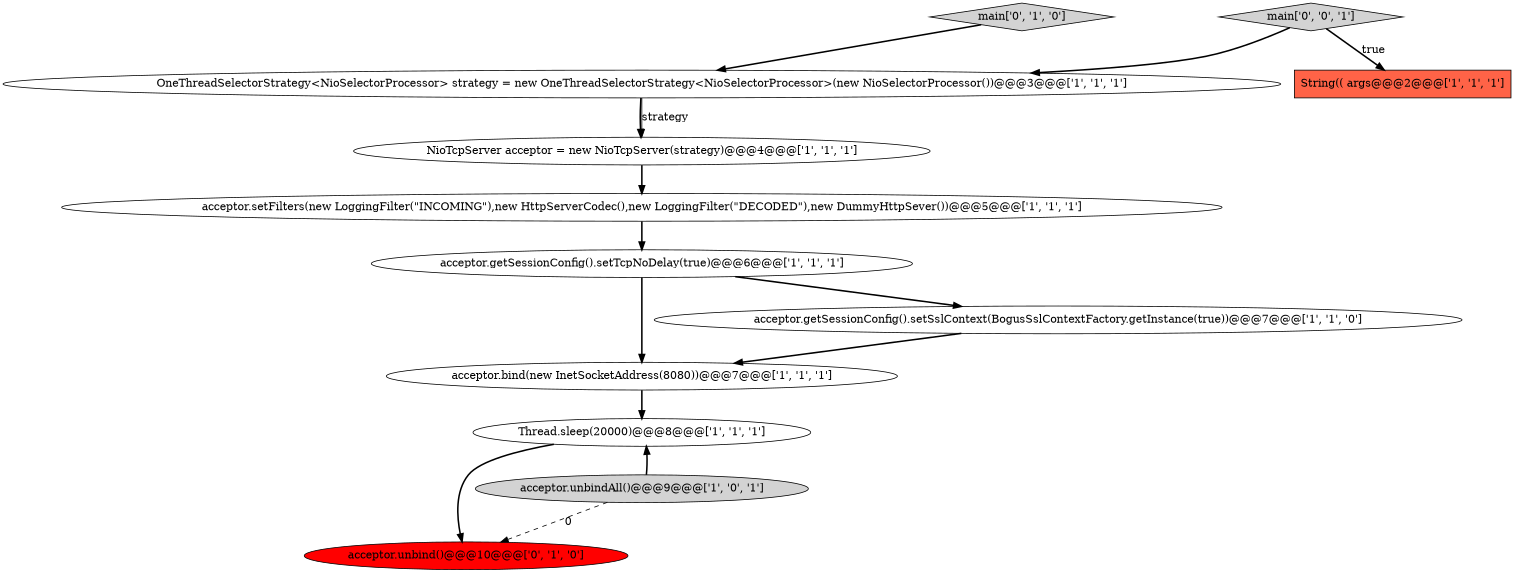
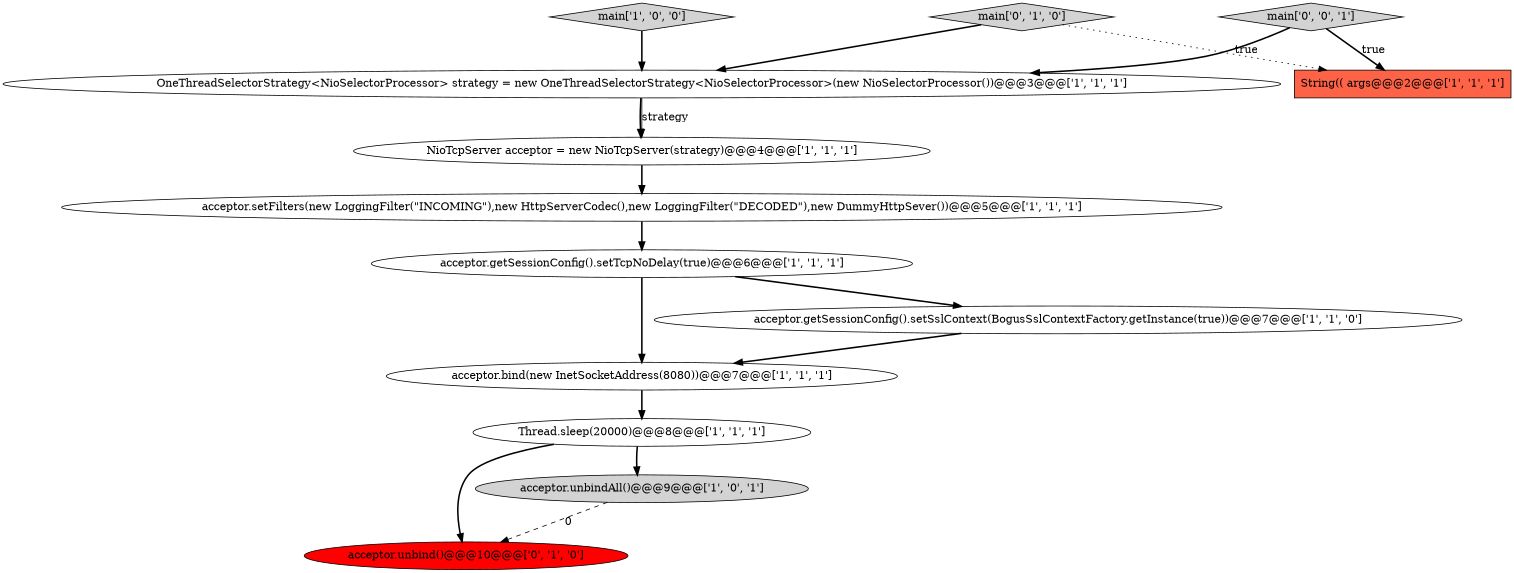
  digraph {
    node [fillcolor=white shape=ellipse style=filled]
    edge [style=bold]
    n1 [label="acceptor.getSessionConfig().setTcpNoDelay(true)@@@6@@@['1', '1', '1']"]
    n2 [label="acceptor.getSessionConfig().setSslContext(BogusSslContextFactory.getInstance(true))@@@7@@@['1', '1', '0']"]
    n3 [label="acceptor.bind(new InetSocketAddress(8080))@@@7@@@['1', '1', '1']"]
    n4 [label="Thread.sleep(20000)@@@8@@@['1', '1', '1']"]
    n5 [fillcolor=lightgray label="main['0', '1', '0']" shape=diamond]
    n6 [fillcolor=tomato label="String(( args@@@2@@@['1', '1', '1']" shape=box]
    n7 [label="OneThreadSelectorStrategy<NioSelectorProcessor> strategy = new OneThreadSelectorStrategy<NioSelectorProcessor>(new NioSelectorProcessor())@@@3@@@['1', '1', '1']"]
    n8 [label="NioTcpServer acceptor = new NioTcpServer(strategy)@@@4@@@['1', '1', '1']"]
    n9 [fillcolor=lightgray label="acceptor.unbindAll()@@@9@@@['1', '0', '1']"]
    n10 [fillcolor=red label="acceptor.unbind()@@@10@@@['0', '1', '0']"]
+   n11 [fillcolor=lightgray label="main['1', '0', '0']" shape=diamond]
    n12 [label="acceptor.setFilters(new LoggingFilter(\"INCOMING\"),new HttpServerCodec(),new LoggingFilter(\"DECODED\"),new DummyHttpSever())@@@5@@@['1', '1', '1']"]
    n13 [fillcolor=lightgray label="main['0', '0', '1']" shape=diamond]
    n1 -> n2
    n1 -> n3
    n2 -> n3
    n3 -> n4
-   n9 -> n4
+   n4 -> n9
    n4 -> n10
+   n5 -> n6 [label=true style=dotted]
    n5 -> n7
    n7 -> n8
    n7 -> n8 [label=strategy style=solid]
    n8 -> n12
    n9 -> n10 [label=0 style=dashed]
+   n11 -> n7
    n12 -> n1
    n13 -> n6 [label=true]
    n13 -> n7
  }
